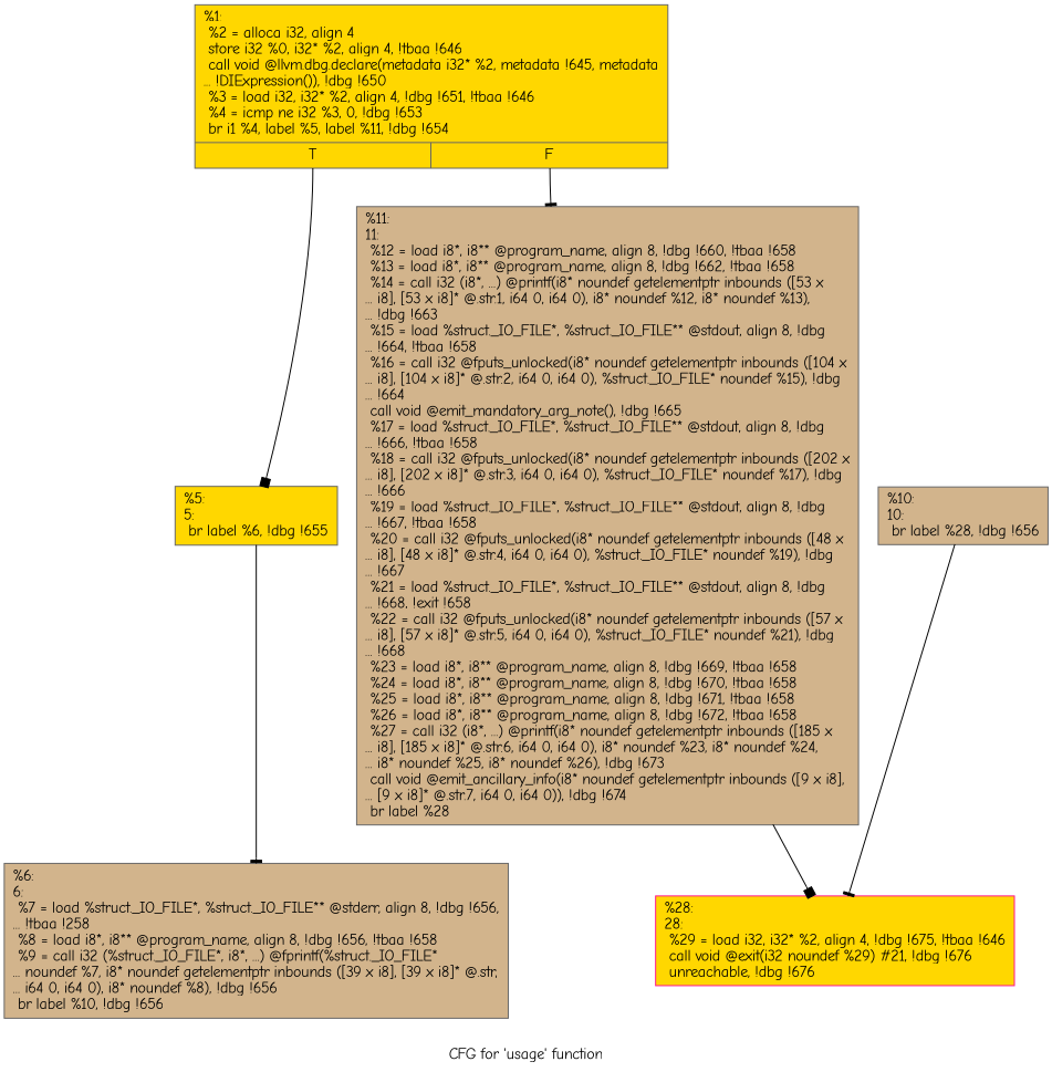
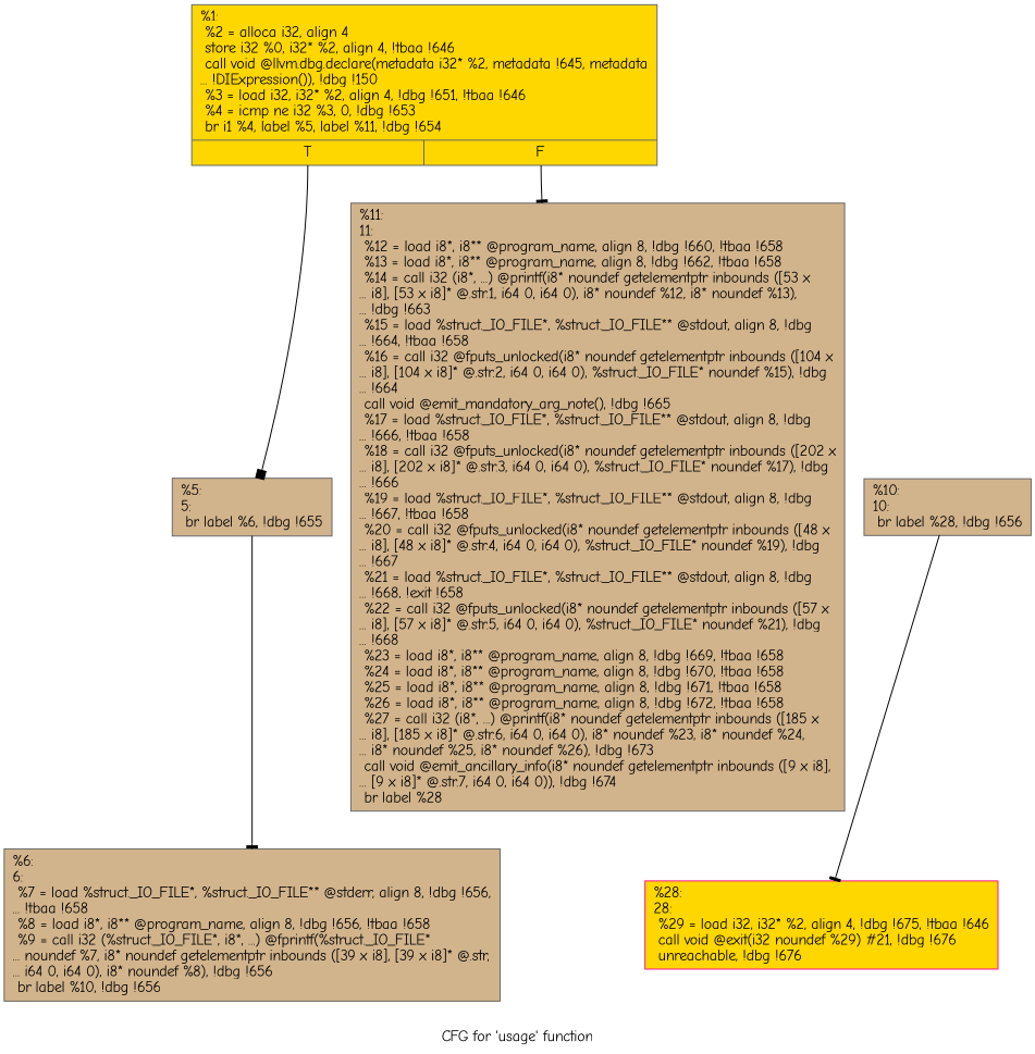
  digraph {
    fontname="Comic Neue"
    label="CFG for 'usage' function"
    node [color=gray40 fillcolor=gold fontname="Comic Neue" shape=record style=filled]
    edge [arrowhead=tee fontname="Comic Neue"]
-   n1 [label="{%1:\l  %2 = alloca i32, align 4\l  store i32 %0, i32* %2, align 4, !tbaa !646\l  call void @llvm.dbg.declare(metadata i32* %2, metadata !645, metadata\l... !DIExpression()), !dbg !650\l  %3 = load i32, i32* %2, align 4, !dbg !651, !tbaa !646\l  %4 = icmp ne i32 %3, 0, !dbg !653\l  br i1 %4, label %5, label %11, !dbg !654\l|{<s0>T|<s1>F}}"]
-   n2 [label="{%5:\l5:                                                \l  br label %6, !dbg !655\l}"]
+   n1 [label="{%1:\l  %2 = alloca i32, align 4\l  store i32 %0, i32* %2, align 4, !tbaa !646\l  call void @llvm.dbg.declare(metadata i32* %2, metadata !645, metadata\l... !DIExpression()), !dbg !150\l  %3 = load i32, i32* %2, align 4, !dbg !651, !tbaa !646\l  %4 = icmp ne i32 %3, 0, !dbg !653\l  br i1 %4, label %5, label %11, !dbg !654\l|{<s0>T|<s1>F}}"]
+   n2 [fillcolor=tan label="{%5:\l5:                                                \l  br label %6, !dbg !655\l}"]
    n3 [fillcolor=tan label="{%11:\l11:                                               \l  %12 = load i8*, i8** @program_name, align 8, !dbg !660, !tbaa !658\l  %13 = load i8*, i8** @program_name, align 8, !dbg !662, !tbaa !658\l  %14 = call i32 (i8*, ...) @printf(i8* noundef getelementptr inbounds ([53 x\l... i8], [53 x i8]* @.str.1, i64 0, i64 0), i8* noundef %12, i8* noundef %13),\l... !dbg !663\l  %15 = load %struct._IO_FILE*, %struct._IO_FILE** @stdout, align 8, !dbg\l... !664, !tbaa !658\l  %16 = call i32 @fputs_unlocked(i8* noundef getelementptr inbounds ([104 x\l... i8], [104 x i8]* @.str.2, i64 0, i64 0), %struct._IO_FILE* noundef %15), !dbg\l... !664\l  call void @emit_mandatory_arg_note(), !dbg !665\l  %17 = load %struct._IO_FILE*, %struct._IO_FILE** @stdout, align 8, !dbg\l... !666, !tbaa !658\l  %18 = call i32 @fputs_unlocked(i8* noundef getelementptr inbounds ([202 x\l... i8], [202 x i8]* @.str.3, i64 0, i64 0), %struct._IO_FILE* noundef %17), !dbg\l... !666\l  %19 = load %struct._IO_FILE*, %struct._IO_FILE** @stdout, align 8, !dbg\l... !667, !tbaa !658\l  %20 = call i32 @fputs_unlocked(i8* noundef getelementptr inbounds ([48 x\l... i8], [48 x i8]* @.str.4, i64 0, i64 0), %struct._IO_FILE* noundef %19), !dbg\l... !667\l  %21 = load %struct._IO_FILE*, %struct._IO_FILE** @stdout, align 8, !dbg\l... !668, !exit !658\l  %22 = call i32 @fputs_unlocked(i8* noundef getelementptr inbounds ([57 x\l... i8], [57 x i8]* @.str.5, i64 0, i64 0), %struct._IO_FILE* noundef %21), !dbg\l... !668\l  %23 = load i8*, i8** @program_name, align 8, !dbg !669, !tbaa !658\l  %24 = load i8*, i8** @program_name, align 8, !dbg !670, !tbaa !658\l  %25 = load i8*, i8** @program_name, align 8, !dbg !671, !tbaa !658\l  %26 = load i8*, i8** @program_name, align 8, !dbg !672, !tbaa !658\l  %27 = call i32 (i8*, ...) @printf(i8* noundef getelementptr inbounds ([185 x\l... i8], [185 x i8]* @.str.6, i64 0, i64 0), i8* noundef %23, i8* noundef %24,\l... i8* noundef %25, i8* noundef %26), !dbg !673\l  call void @emit_ancillary_info(i8* noundef getelementptr inbounds ([9 x i8],\l... [9 x i8]* @.str.7, i64 0, i64 0)), !dbg !674\l  br label %28\l}"]
-   n4 [fillcolor=tan label="{%6:\l6:                                                \l  %7 = load %struct._IO_FILE*, %struct._IO_FILE** @stderr, align 8, !dbg !656,\l... !tbaa !258\l  %8 = load i8*, i8** @program_name, align 8, !dbg !656, !tbaa !658\l  %9 = call i32 (%struct._IO_FILE*, i8*, ...) @fprintf(%struct._IO_FILE*\l... noundef %7, i8* noundef getelementptr inbounds ([39 x i8], [39 x i8]* @.str,\l... i64 0, i64 0), i8* noundef %8), !dbg !656\l  br label %10, !dbg !656\l}"]
+   n4 [fillcolor=tan label="{%6:\l6:                                                \l  %7 = load %struct._IO_FILE*, %struct._IO_FILE** @stderr, align 8, !dbg !656,\l... !tbaa !658\l  %8 = load i8*, i8** @program_name, align 8, !dbg !656, !tbaa !658\l  %9 = call i32 (%struct._IO_FILE*, i8*, ...) @fprintf(%struct._IO_FILE*\l... noundef %7, i8* noundef getelementptr inbounds ([39 x i8], [39 x i8]* @.str,\l... i64 0, i64 0), i8* noundef %8), !dbg !656\l  br label %10, !dbg !656\l}"]
    n5 [color=deeppink label="{%28:\l28:                                               \l  %29 = load i32, i32* %2, align 4, !dbg !675, !tbaa !646\l  call void @exit(i32 noundef %29) #21, !dbg !676\l  unreachable, !dbg !676\l}"]
    n6 [fillcolor=tan label="{%10:\l10:                                               \l  br label %28, !dbg !656\l}"]
    n1 -> n2 [arrowhead=box tailport=s0]
    n1 -> n3 [tailport=s1]
    n2 -> n4
-   n3 -> n5 [arrowhead=box]
    n6 -> n5
  }
